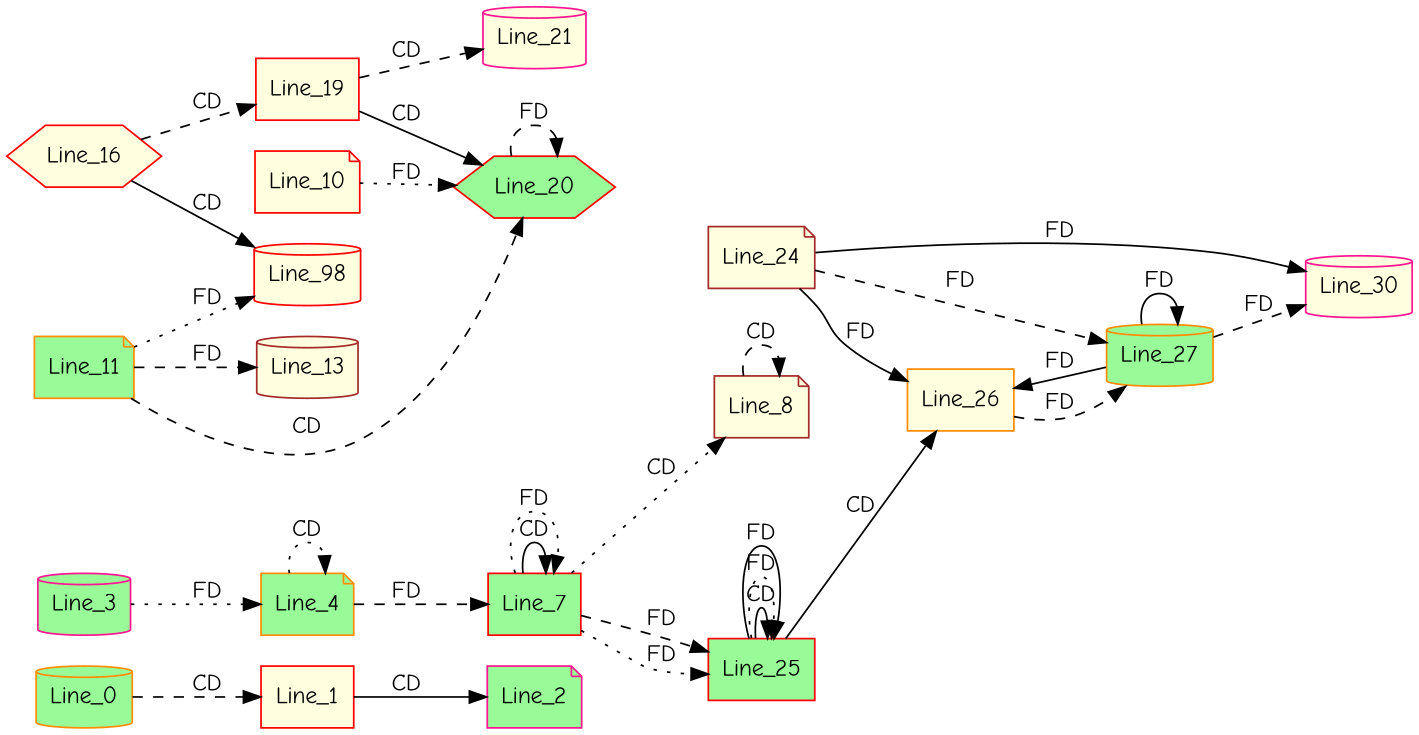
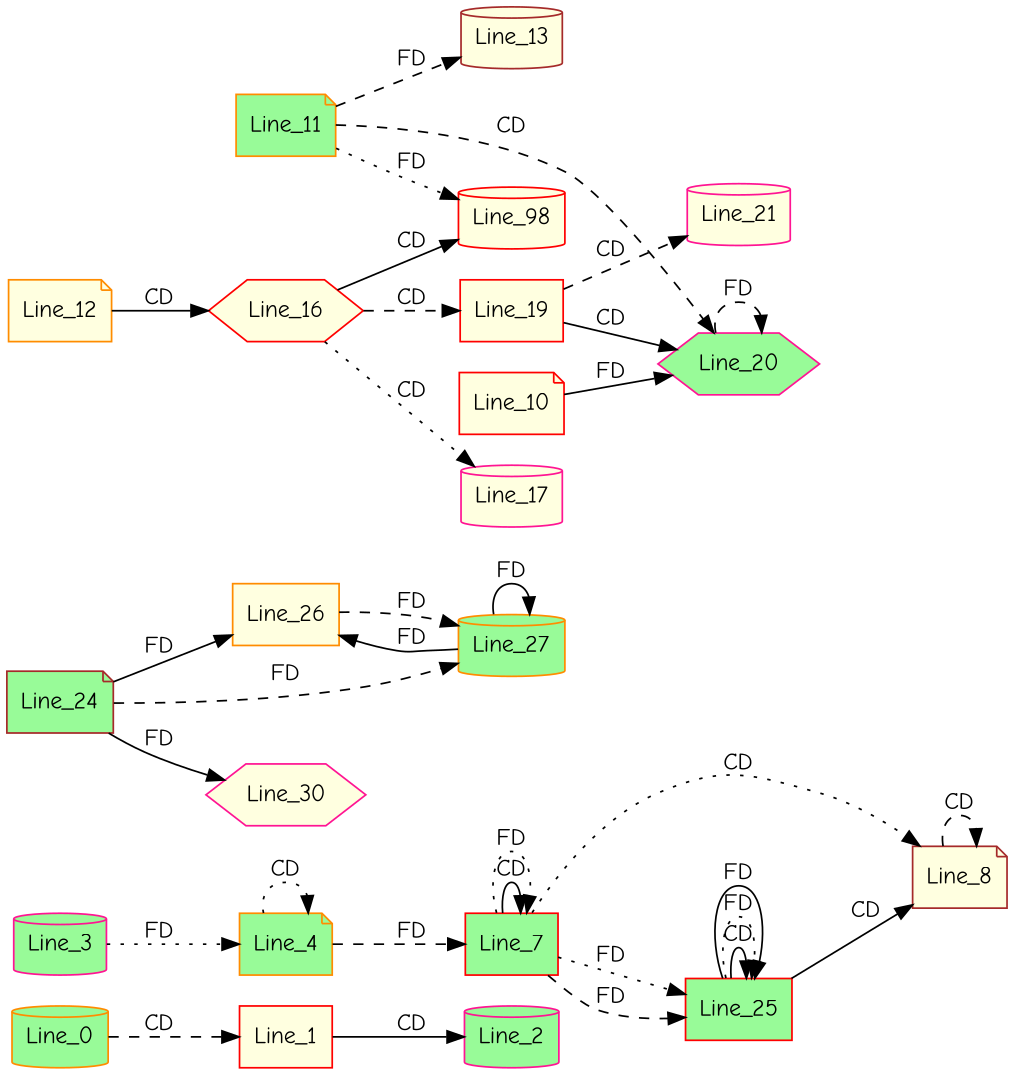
  digraph {
    fontname="Comic Neue"
    rankdir=LR
    node [color=red fillcolor=lightyellow fontname="Comic Neue" shape=cylinder style=filled]
    edge [fontname="Comic Neue" style=dashed]
    Line_0 [color=darkorange fillcolor=palegreen]
    Line_1 [shape=box]
-   Line_2 [color=deeppink fillcolor=palegreen shape=note]
+   Line_2 [color=deeppink fillcolor=palegreen]
    Line_4 [color=darkorange fillcolor=palegreen shape=note]
    Line_7 [fillcolor=palegreen shape=box]
    Line_8 [color=brown shape=note]
    Line_25 [fillcolor=palegreen shape=box]
    Line_3 [color=deeppink fillcolor=palegreen]
    Line_26 [color=darkorange shape=box]
+   Line_12 [color=darkorange shape=note]
    Line_16 [shape=hexagon]
    Line_13 [color=brown]
    n13 [label=Line_98]
+   Line_17 [color=deeppink]
    Line_19 [shape=box]
    Line_11 [color=darkorange fillcolor=palegreen shape=note]
-   Line_20 [fillcolor=palegreen shape=hexagon]
+   Line_20 [color=deeppink fillcolor=palegreen shape=hexagon]
    Line_21 [color=deeppink]
    Line_10 [shape=note]
    Line_27 [color=darkorange fillcolor=palegreen]
-   Line_30 [color=deeppink]
-   Line_24 [color=brown shape=note]
+   Line_30 [color=deeppink shape=hexagon]
+   Line_24 [color=brown fillcolor=palegreen shape=note]
    Line_0 -> Line_1 [label=CD]
    Line_1 -> Line_2 [label=CD style=solid]
    Line_4 -> Line_4 [label=CD style=dotted]
    Line_4 -> Line_7 [label=FD]
    Line_7 -> Line_7 [label=CD style=solid]
    Line_7 -> Line_7 [label=FD style=dotted]
    Line_7 -> Line_8 [label=CD style=dotted]
    Line_7 -> Line_25 [label=FD style=dotted]
    Line_7 -> Line_25 [label=FD]
    Line_8 -> Line_8 [label=CD]
    Line_25 -> Line_25 [label=CD style=solid]
    Line_25 -> Line_25 [label=FD style=dotted]
    Line_25 -> Line_25 [label=FD style=solid]
-   Line_25 -> Line_26 [label=CD style=solid]
+   Line_25 -> Line_8 [label=CD style=solid]
    Line_3 -> Line_4 [label=FD style=dotted]
    Line_26 -> Line_27 [label=FD]
+   Line_12 -> Line_16 [label=CD style=solid]
    Line_16 -> n13 [label=CD style=solid]
+   Line_16 -> Line_17 [label=CD style=dotted]
    Line_16 -> Line_19 [label=CD]
    Line_19 -> Line_20 [label=CD style=solid]
    Line_19 -> Line_21 [label=CD]
    Line_11 -> Line_13 [label=FD]
    Line_11 -> n13 [label=FD style=dotted]
    Line_11 -> Line_20 [label=CD]
    Line_20 -> Line_20 [label=FD]
-   Line_10 -> Line_20 [label=FD style=dotted]
+   Line_10 -> Line_20 [label=FD style=solid]
    Line_27 -> Line_26 [label=FD style=solid]
    Line_27 -> Line_27 [label=FD style=solid]
-   Line_27 -> Line_30 [label=FD]
    Line_24 -> Line_26 [label=FD style=solid]
    Line_24 -> Line_27 [label=FD]
    Line_24 -> Line_30 [label=FD style=solid]
  }
